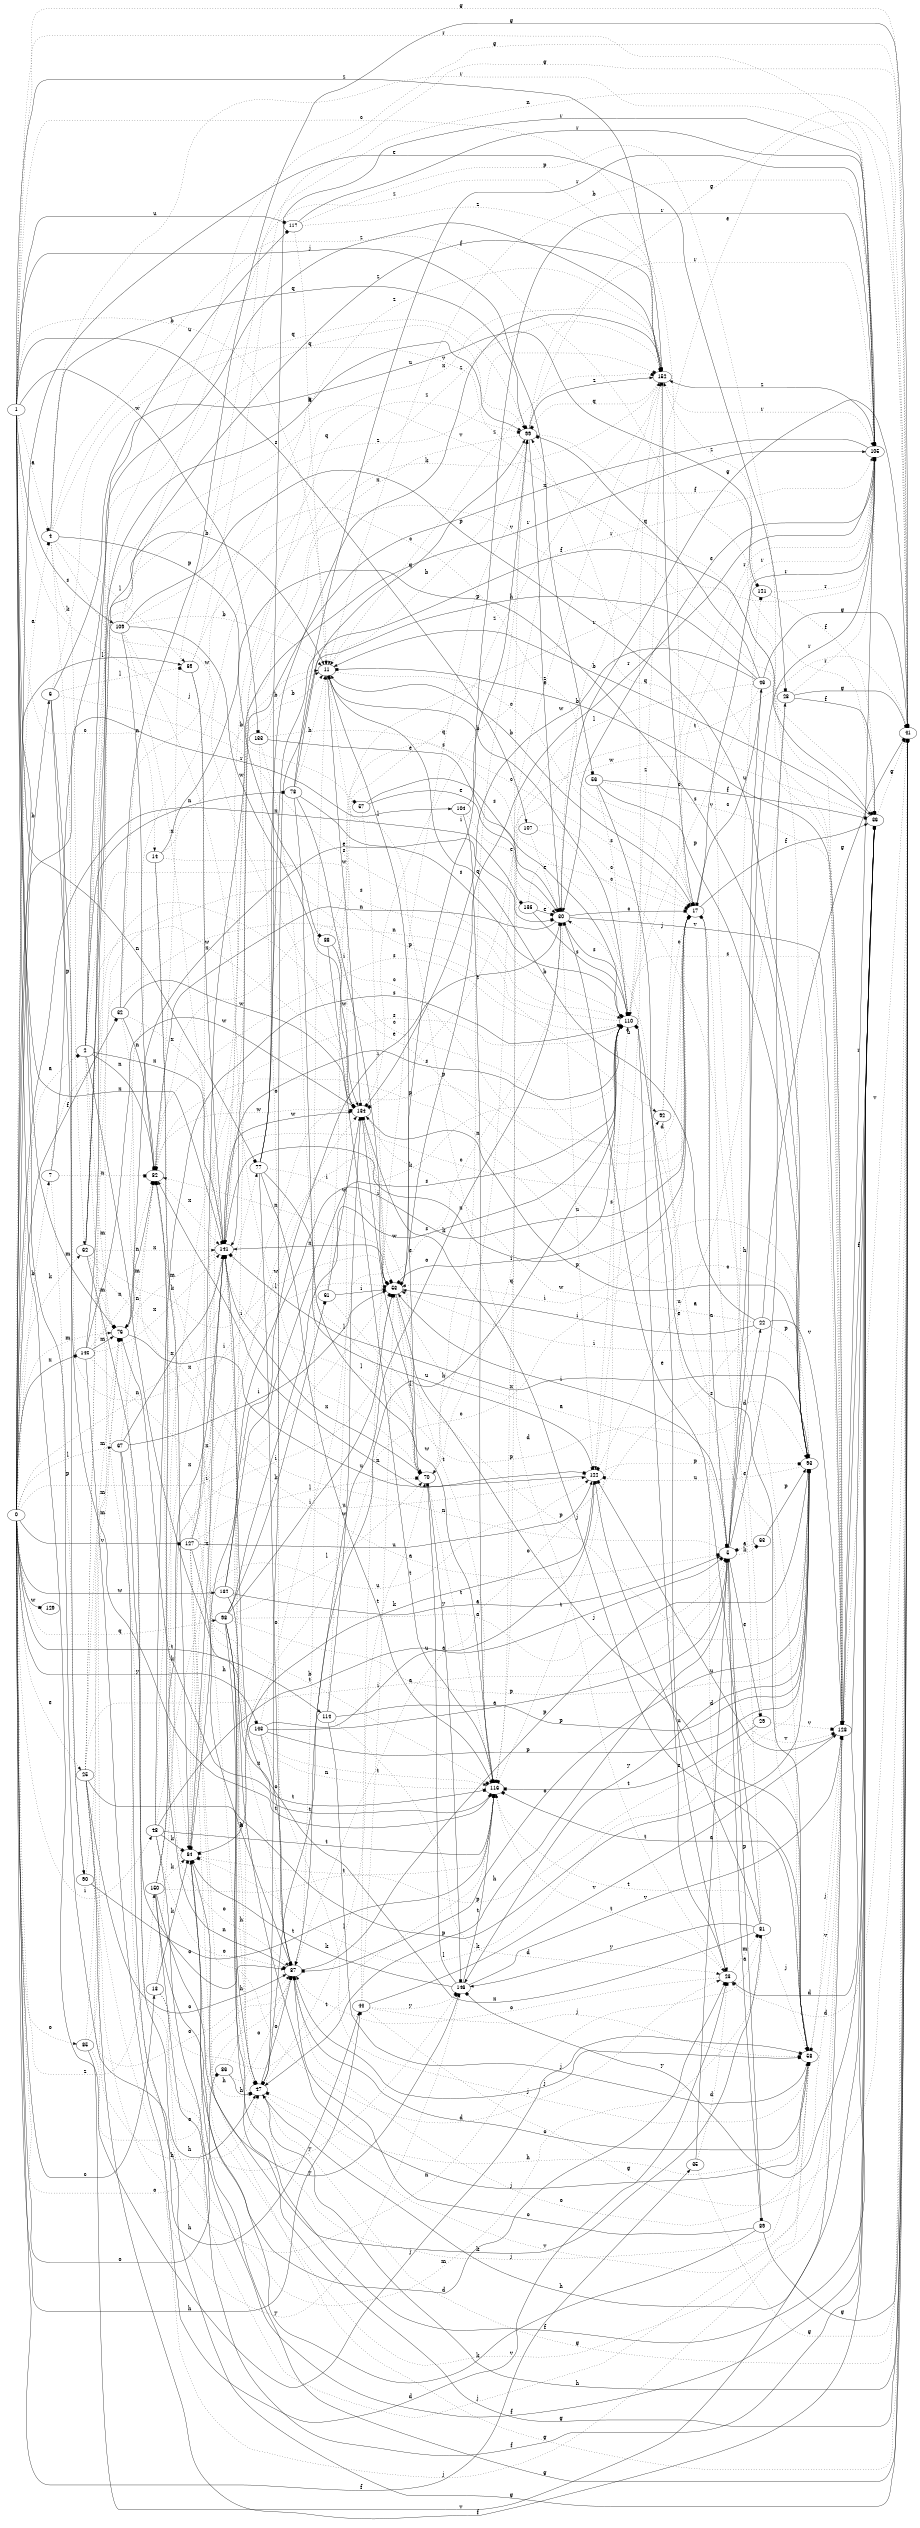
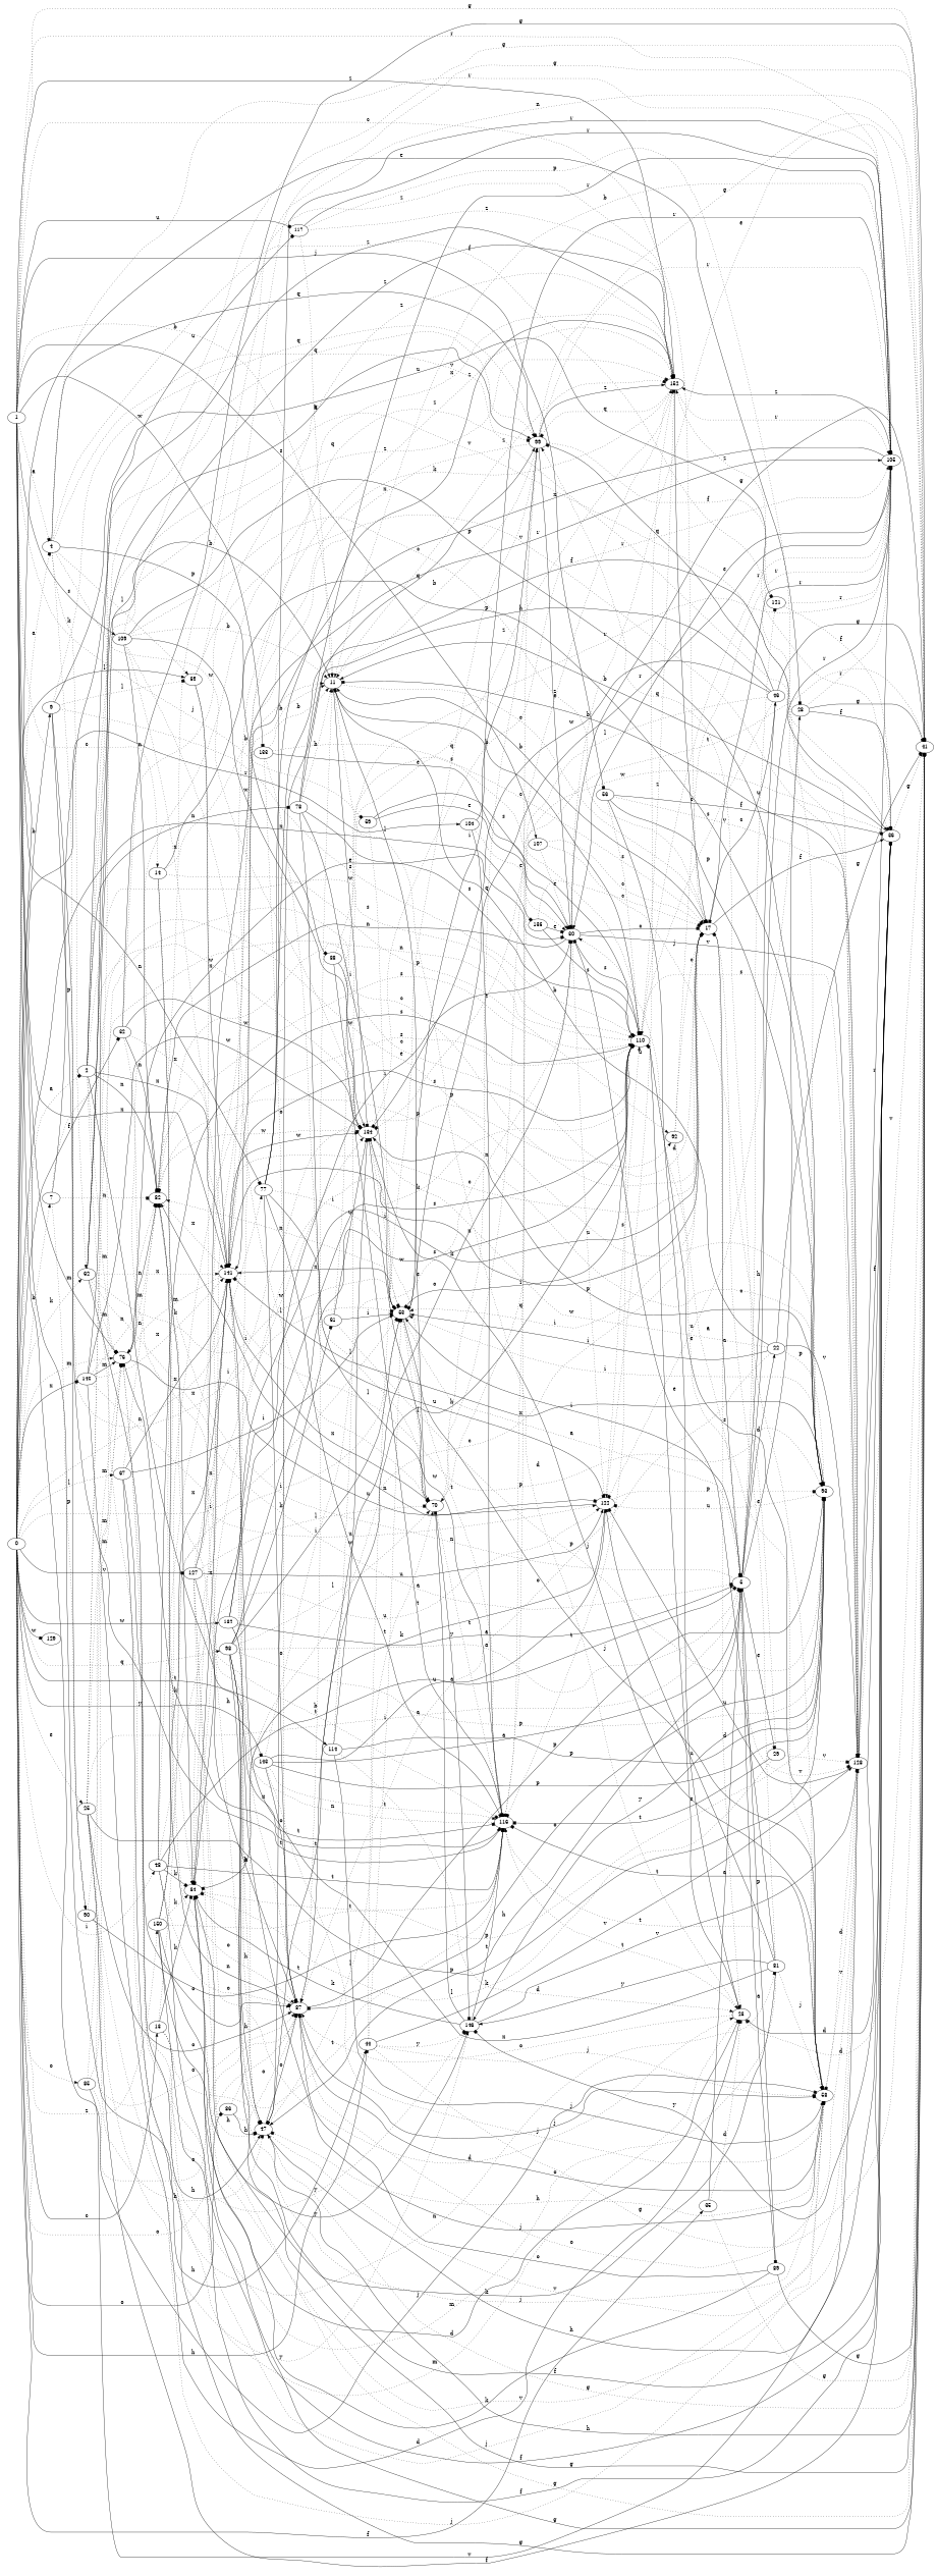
  strict digraph {
    rankdir=LR
    edge [arrowhead=normal style=dotted]
    0
    2
    4
-   6
+   6 [label=9]
    7
    13
    25
    28
    32
    35
    44
    48
    53
    62
    67
    69
    76
    77
    85
    86
    87
    98
    104
    114
    127
    129
    132
    136
    140
    143
    150
    117
    141
    78
    81
    82
    99
    110
    116
    128
    105
    36
    88
    134
    121
    90
    152
    58
    64
    92
    146
    17
    5
    93
    41
    122
    23
    70
    61
    11
    47
    30
    1
    14
    56
-   57
+   57 [label=59]
    107
    109
    133
    22
    29
    46
-   63
    89
    0 -> 2 [arrowhead=box label=a]
    0 -> 4 [arrowhead=box label=a]
    0 -> 6 [label=b style=solid]
    0 -> 7 [label=b]
    0 -> 13 [label=c style=solid]
    0 -> 25 [label=e]
    0 -> 28 [arrowhead=box label=e style=solid]
    0 -> 32 [arrowhead=box label=f style=solid]
    0 -> 35 [label=f style=solid]
    0 -> 44 [arrowhead=box label=h style=solid]
    0 -> 48 [label=i]
    0 -> 53 [arrowhead=box label=i]
    0 -> 62 [label=k]
    0 -> 67 [label=l]
    0 -> 69 [label=l style=solid]
    0 -> 76 [label=m]
    0 -> 77 [label=n]
    0 -> 85 [label=o]
    0 -> 86 [arrowhead=box label=o style=solid]
    0 -> 87 [arrowhead=box label=o]
    0 -> 98 [label=q]
    0 -> 104 [label=r style=solid]
    0 -> 114 [label=t style=solid]
    0 -> 127 [arrowhead=box label=v style=solid]
    0 -> 129 [arrowhead=box label=w style=solid]
    0 -> 132 [label=w style=solid]
    0 -> 136 [arrowhead=box label=x style=solid]
    0 -> 140 [arrowhead=box label=x style=solid]
    0 -> 143 [arrowhead=box label=y style=solid]
    0 -> 150 [label=z]
    2 -> 76 [arrowhead=box label=m]
    2 -> 117 [arrowhead=box label=u style=solid]
    2 -> 141 [arrowhead=box label=x style=solid]
    2 -> 78 [arrowhead=box label=n style=solid]
    2 -> 81 [arrowhead=box label=n]
    2 -> 82 [label=n style=solid]
    2 -> 99 [label=q]
    2 -> 110 [label=s]
    2 -> 116 [arrowhead=box label=t style=solid]
    2 -> 128 [arrowhead=box label=v]
    4 -> 53 [arrowhead=box label=i]
    4 -> 62 [label=k]
    4 -> 69 [label=l]
    4 -> 99 [arrowhead=box label=q style=solid]
    4 -> 128 [label=v]
    4 -> 105 [label=r]
    4 -> 36 [arrowhead=box label=f]
    4 -> 88 [arrowhead=box label=p style=solid]
    4 -> 134 [label=w]
    6 -> 69 [arrowhead=box label=l]
    6 -> 99 [arrowhead=box label=q]
    6 -> 110 [arrowhead=box label=s]
    6 -> 116 [arrowhead=box label=t style=solid]
    6 -> 121 [arrowhead=box label=u style=solid]
    6 -> 90 [label=p style=solid]
    7 -> 82 [arrowhead=box label=n]
    7 -> 134 [arrowhead=box label=w]
    7 -> 90 [label=p]
    7 -> 152 [label=z style=solid]
    13 -> 116 [label=t]
    13 -> 58 [label=j]
    13 -> 64 [arrowhead=box label=k style=solid]
    13 -> 92 [label=p]
    13 -> 146 [label=y]
    25 -> 76 [arrowhead=box label=m]
    25 -> 87 [label=o style=solid]
    25 -> 36 [label=f style=solid]
    25 -> 152 [arrowhead=box label=z]
    25 -> 58 [arrowhead=box label=j]
    25 -> 146 [label=y]
    25 -> 17 [label=c]
    25 -> 5 [label=a]
    25 -> 93 [label=p style=solid]
    28 -> 105 [label=r]
    28 -> 36 [arrowhead=box label=f style=solid]
    28 -> 41 [arrowhead=box label=g style=solid]
    28 -> 122 [arrowhead=box label=u]
    32 -> 141 [arrowhead=box label=x]
    32 -> 82 [label=n style=solid]
    32 -> 116 [arrowhead=box label=t]
    32 -> 134 [label=w style=solid]
    32 -> 152 [label=z]
    32 -> 41 [arrowhead=box label=g style=solid]
    35 -> 5 [label=a style=solid]
    35 -> 41 [label=g]
    35 -> 23 [arrowhead=box label=d]
    44 -> 53 [arrowhead=box label=i]
    44 -> 99 [label=q]
    44 -> 128 [label=v style=solid]
    44 -> 58 [arrowhead=box label=j]
    44 -> 146 [arrowhead=box label=y]
    44 -> 41 [label=g]
    48 -> 87 [arrowhead=box label=o]
    48 -> 141 [label=x]
    48 -> 110 [label=s style=solid]
    48 -> 116 [arrowhead=box label=t style=solid]
    48 -> 36 [arrowhead=box label=f style=solid]
    48 -> 64 [arrowhead=box label=k style=solid]
    48 -> 5 [arrowhead=box label=a style=solid]
    48 -> 122 [label=u]
    53 -> 141 [label=x style=solid]
    53 -> 82 [label=n]
    53 -> 116 [arrowhead=box label=t]
    53 -> 105 [label=r style=solid]
    53 -> 58 [label=j style=solid]
    53 -> 5 [label=a]
    53 -> 70 [label=l]
    62 -> 53 [arrowhead=box label=i]
    62 -> 76 [arrowhead=box label=m]
    62 -> 87 [label=o style=solid]
    62 -> 141 [label=x]
    62 -> 99 [label=q style=solid]
    62 -> 5 [arrowhead=box label=a]
    62 -> 93 [arrowhead=box label=p]
    62 -> 41 [arrowhead=box label=g]
    62 -> 11 [label=b style=solid]
    67 -> 53 [label=i style=solid]
    67 -> 141 [label=x style=solid]
    67 -> 82 [arrowhead=box label=n]
    67 -> 41 [arrowhead=box label=g style=solid]
    67 -> 47 [label=h style=solid]
    69 -> 141 [label=x style=solid]
    69 -> 128 [arrowhead=box label=v]
    69 -> 41 [arrowhead=box label=g]
    69 -> 47 [arrowhead=box label=h]
    76 -> 82 [label=n style=solid]
    76 -> 99 [arrowhead=box label=q]
    76 -> 116 [label=t style=solid]
    76 -> 122 [arrowhead=box label=u style=solid]
    76 -> 30 [arrowhead=box label=e style=solid]
    77 -> 53 [label=i]
    77 -> 87 [label=o style=solid]
    77 -> 116 [arrowhead=box label=t style=solid]
    77 -> 105 [label=r style=solid]
    77 -> 36 [label=f style=solid]
    77 -> 152 [arrowhead=box label=z style=solid]
    77 -> 122 [arrowhead=box label=u style=solid]
    85 -> 76 [label=m]
    85 -> 87 [label=o]
    85 -> 128 [label=v style=solid]
    85 -> 17 [arrowhead=box label=c]
    86 -> 87 [arrowhead=box label=o]
    86 -> 17 [label=c]
    86 -> 47 [arrowhead=box label=h style=solid]
    87 -> 141 [arrowhead=box label=x]
    87 -> 82 [label=n style=solid]
    87 -> 58 [arrowhead=box label=j style=solid]
    87 -> 93 [arrowhead=box label=p style=solid]
    87 -> 11 [label=b]
    98 -> 53 [arrowhead=box label=i style=solid]
    98 -> 110 [arrowhead=box label=s style=solid]
    98 -> 36 [label=f style=solid]
    98 -> 58 [arrowhead=box label=j]
    98 -> 5 [arrowhead=box label=a]
    98 -> 93 [arrowhead=box label=p]
    98 -> 41 [arrowhead=box label=g style=solid]
    98 -> 70 [label=l]
    98 -> 61 [arrowhead=box label=k style=solid]
    98 -> 11 [label=b]
    98 -> 47 [arrowhead=box label=h style=solid]
    104 -> 116 [arrowhead=box label=t style=solid]
    104 -> 105 [arrowhead=box label=r style=solid]
    104 -> 30 [label=e]
    114 -> 134 [arrowhead=box label=w style=solid]
    114 -> 152 [label=z]
    114 -> 58 [label=j style=solid]
    114 -> 93 [arrowhead=box label=p style=solid]
    114 -> 23 [label=d]
    127 -> 87 [arrowhead=box label=o style=solid]
    127 -> 141 [label=x]
    127 -> 105 [label=r style=solid]
    127 -> 134 [label=w]
    127 -> 41 [arrowhead=box label=g]
    127 -> 122 [label=u style=solid]
    127 -> 23 [label=d]
    127 -> 70 [arrowhead=box label=l]
    127 -> 47 [arrowhead=box label=h]
    132 -> 110 [arrowhead=box label=s style=solid]
    132 -> 58 [label=j style=solid]
    132 -> 5 [label=a style=solid]
    132 -> 47 [label=h]
    132 -> 30 [arrowhead=box label=e style=solid]
    136 -> 110 [arrowhead=box label=s style=solid]
    136 -> 17 [arrowhead=box label=c]
    136 -> 30 [arrowhead=box label=e style=solid]
    140 -> 76 [label=m style=solid]
    140 -> 141 [label=x]
    140 -> 82 [arrowhead=box label=n]
    140 -> 134 [arrowhead=box label=w style=solid]
    140 -> 152 [label=z style=solid]
    140 -> 122 [label=u]
    140 -> 23 [arrowhead=box label=d style=solid]
    143 -> 87 [label=o style=solid]
    143 -> 116 [label=t]
    143 -> 58 [arrowhead=box label=j]
    143 -> 5 [arrowhead=box label=a style=solid]
    143 -> 93 [label=p style=solid]
    143 -> 122 [label=u style=solid]
    143 -> 30 [arrowhead=box label=e]
    150 -> 53 [arrowhead=box label=i]
    150 -> 141 [label=x style=solid]
    150 -> 110 [label=s]
    150 -> 36 [arrowhead=box label=f style=solid]
    150 -> 64 [label=k]
    150 -> 146 [arrowhead=box label=y style=solid]
    150 -> 93 [arrowhead=box label=p]
    150 -> 23 [arrowhead=box label=d style=solid]
    117 -> 105 [label=r style=solid]
    117 -> 152 [arrowhead=box label=z]
    117 -> 93 [label=p]
    117 -> 11 [label=b]
    141 -> 76 [label=m]
    141 -> 110 [arrowhead=box label=s style=solid]
    141 -> 134 [label=w style=solid]
    141 -> 17 [arrowhead=box label=c]
    141 -> 93 [label=p]
    141 -> 47 [arrowhead=box label=h]
    78 -> 53 [label=i style=solid]
    78 -> 99 [label=q style=solid]
    78 -> 110 [arrowhead=box label=s style=solid]
    78 -> 105 [arrowhead=box label=r style=solid]
    78 -> 70 [arrowhead=box label=l style=solid]
    78 -> 11 [label=b]
    81 -> 76 [arrowhead=box label=m]
    81 -> 141 [arrowhead=box label=x style=solid]
    81 -> 116 [label=t]
    81 -> 58 [label=j]
    81 -> 64 [arrowhead=box label=k style=solid]
    81 -> 146 [label=y style=solid]
    81 -> 17 [arrowhead=box label=c]
    81 -> 122 [arrowhead=box label=u style=solid]
    81 -> 30 [arrowhead=box label=e style=solid]
    82 -> 76 [label=m]
    82 -> 141 [label=x]
    82 -> 110 [label=s]
    82 -> 134 [arrowhead=box label=w]
    82 -> 64 [label=k]
    99 -> 53 [arrowhead=box label=i style=solid]
    99 -> 141 [label=x]
    99 -> 105 [label=r]
    99 -> 36 [label=f]
    99 -> 152 [label=z style=solid]
    99 -> 41 [label=g]
    99 -> 11 [label=b]
    99 -> 30 [label=e style=solid]
    110 -> 53 [arrowhead=box label=i style=solid]
    110 -> 82 [arrowhead=box label=n]
    110 -> 116 [arrowhead=box label=t]
    110 -> 105 [arrowhead=box label=r]
    110 -> 152 [arrowhead=box label=z]
    110 -> 64 [arrowhead=box label=k]
    110 -> 11 [arrowhead=box label=b style=solid]
    110 -> 47 [arrowhead=box label=h style=solid]
    116 -> 82 [arrowhead=box label=n]
    116 -> 99 [label=q]
    116 -> 134 [arrowhead=box label=w style=solid]
    128 -> 87 [label=o]
    128 -> 110 [label=s]
    128 -> 105 [label=r style=solid]
    128 -> 36 [arrowhead=box label=f style=solid]
-   128 -> 58 [arrowhead=box label=j]
+   128 -> 58 [arrowhead=box label=d]
    128 -> 122 [arrowhead=box label=u style=solid]
    128 -> 11 [arrowhead=box label=b style=solid]
    105 -> 141 [label=x style=solid]
    105 -> 152 [label=z style=solid]
    105 -> 11 [label=b]
    105 -> 30 [label=e style=solid]
    36 -> 134 [arrowhead=box label=w]
    36 -> 146 [arrowhead=box label=y style=solid]
    36 -> 41 [label=g]
    36 -> 23 [label=d style=solid]
    36 -> 11 [label=b style=solid]
    36 -> 47 [label=h style=solid]
    88 -> 116 [arrowhead=box label=t style=solid]
    88 -> 134 [label=w style=solid]
    88 -> 17 [label=c]
    134 -> 53 [label=i]
    134 -> 105 [label=r]
    134 -> 58 [label=j style=solid]
    134 -> 93 [arrowhead=box label=p style=solid]
    121 -> 105 [label=r]
    121 -> 36 [label=f]
    121 -> 152 [label=z]
    90 -> 76 [arrowhead=box label=m]
    90 -> 87 [label=o]
    90 -> 116 [label=t style=solid]
    90 -> 47 [arrowhead=box label=h]
    152 -> 141 [label=x]
    152 -> 99 [arrowhead=box label=q]
    152 -> 105 [label=r]
    152 -> 64 [label=k]
    152 -> 17 [arrowhead=box label=c style=solid]
    152 -> 122 [label=u]
    58 -> 87 [arrowhead=box label=o style=solid]
    58 -> 110 [arrowhead=box label=s style=solid]
    58 -> 116 [arrowhead=box label=t style=solid]
    58 -> 128 [arrowhead=box label=v]
    58 -> 47 [arrowhead=box label=h]
    58 -> 30 [label=e]
    64 -> 141 [arrowhead=box label=x style=solid]
    64 -> 116 [label=t]
    64 -> 128 [label=v]
    64 -> 152 [arrowhead=box label=z]
    64 -> 41 [arrowhead=box label=g style=solid]
    92 -> 105 [arrowhead=box label=r]
    92 -> 17 [label=c]
    92 -> 5 [arrowhead=box label=a]
    146 -> 116 [arrowhead=box label=t style=solid]
    146 -> 128 [arrowhead=box label=v style=solid]
    146 -> 64 [arrowhead=box label=k style=solid]
    146 -> 70 [arrowhead=box label=l style=solid]
    17 -> 53 [label=i]
    17 -> 141 [label=x style=solid]
    17 -> 105 [arrowhead=box label=r style=solid]
    17 -> 36 [label=f style=solid]
    17 -> 64 [arrowhead=box label=k style=solid]
    17 -> 5 [arrowhead=box label=a style=solid]
    17 -> 23 [label=d]
    17 -> 11 [label=b style=solid]
    5 -> 28 [label=e style=solid]
    5 -> 53 [label=i style=solid]
    5 -> 82 [arrowhead=box label=n]
    5 -> 128 [arrowhead=box label=v]
    5 -> 105 [label=r style=solid]
    5 -> 121 [arrowhead=box label=u]
    5 -> 47 [label=h style=solid]
    5 -> 22 [label=d style=solid]
    5 -> 29 [arrowhead=box label=e style=solid]
    5 -> 46 [label=h style=solid]
-   5 -> 63 [arrowhead=box label=k]
    5 -> 89 [arrowhead=box label=p style=solid]
    93 -> 53 [label=i]
    93 -> 87 [arrowhead=box label=o style=solid]
    93 -> 141 [arrowhead=box label=x style=solid]
    93 -> 82 [label=n]
    93 -> 146 [label=y style=solid]
    93 -> 122 [arrowhead=box label=u]
    41 -> 82 [label=n]
    41 -> 116 [arrowhead=box label=t]
    41 -> 128 [label=v]
    41 -> 23 [label=d]
    41 -> 47 [label=h style=solid]
    41 -> 30 [arrowhead=box label=e]
    122 -> 82 [label=n style=solid]
    122 -> 110 [label=s]
    122 -> 64 [arrowhead=box label=k style=solid]
    122 -> 93 [arrowhead=box label=p]
-   23 -> 81 [arrowhead=box label=m]
+   23 -> 76 [arrowhead=box label=m]
    23 -> 87 [label=o]
    23 -> 110 [label=s style=solid]
    23 -> 116 [label=t]
    70 -> 141 [label=x style=solid]
    70 -> 99 [label=q]
    70 -> 116 [label=t]
    70 -> 134 [arrowhead=box label=w]
    70 -> 152 [label=z]
    70 -> 146 [arrowhead=box label=y style=solid]
    61 -> 53 [arrowhead=box label=i style=solid]
    61 -> 105 [arrowhead=box label=r]
    61 -> 134 [label=w style=solid]
    61 -> 93 [label=p]
    11 -> 134 [arrowhead=box label=w style=solid]
    11 -> 152 [arrowhead=box label=z]
    11 -> 17 [arrowhead=box label=c]
    11 -> 23 [label=d]
    11 -> 70 [label=l style=solid]
    47 -> 87 [label=o style=solid]
    47 -> 128 [label=v]
    47 -> 41 [arrowhead=box label=g]
    47 -> 70 [label=l]
    30 -> 87 [label=o style=solid]
    30 -> 82 [arrowhead=box label=n style=solid]
    30 -> 110 [label=s style=solid]
    30 -> 128 [label=v style=solid]
    30 -> 17 [arrowhead=box label=c style=solid]
    30 -> 41 [arrowhead=box label=g style=solid]
    30 -> 122 [label=u]
    1 -> 4 [arrowhead=box label=a]
    1 -> 44 [label=h style=solid]
    1 -> 76 [arrowhead=box label=m style=solid]
    1 -> 77 [arrowhead=box label=n style=solid]
    1 -> 117 [arrowhead=box label=u style=solid]
    1 -> 141 [arrowhead=box label=x style=solid]
    1 -> 105 [label=r]
    1 -> 152 [label=z style=solid]
    1 -> 58 [arrowhead=box label=j style=solid]
    1 -> 17 [arrowhead=box label=c]
    1 -> 41 [arrowhead=box label=g]
    1 -> 11 [label=b]
    1 -> 14 [label=c]
    1 -> 56 [arrowhead=box label=j style=solid]
    1 -> 57 [arrowhead=box label=j]
    1 -> 107 [label=s style=solid]
    1 -> 109 [label=s style=solid]
    1 -> 133 [arrowhead=box label=w style=solid]
    14 -> 87 [label=o]
    14 -> 64 [label=k style=solid]
    14 -> 92 [label=p]
    14 -> 93 [arrowhead=box label=p style=solid]
    14 -> 11 [label=b]
    56 -> 110 [arrowhead=box label=s]
    56 -> 128 [label=v]
    56 -> 36 [arrowhead=box label=f style=solid]
    56 -> 93 [label=p style=solid]
    56 -> 23 [arrowhead=box label=d style=solid]
    57 -> 53 [arrowhead=box label=i]
    57 -> 110 [label=s style=solid]
    57 -> 30 [label=e style=solid]
    107 -> 58 [arrowhead=box label=j]
    107 -> 17 [arrowhead=box label=c]
    107 -> 30 [arrowhead=box label=e]
    109 -> 141 [arrowhead=box label=x]
    109 -> 82 [arrowhead=box label=n style=solid]
    109 -> 134 [label=w style=solid]
    109 -> 152 [label=z]
    109 -> 17 [arrowhead=box label=c]
    109 -> 93 [arrowhead=box label=p style=solid]
    109 -> 70 [label=l]
    109 -> 11 [label=b]
    133 -> 87 [arrowhead=box label=o]
    133 -> 110 [label=s]
    133 -> 70 [arrowhead=box label=l]
    133 -> 11 [label=b]
    133 -> 30 [arrowhead=box label=e style=solid]
    22 -> 53 [label=i style=solid]
    22 -> 87 [label=o]
    22 -> 128 [label=v style=solid]
    22 -> 134 [label=w]
    22 -> 93 [label=p]
    22 -> 41 [arrowhead=box label=g style=solid]
    22 -> 11 [label=b style=solid]
    29 -> 99 [label=q]
    29 -> 116 [arrowhead=box label=t style=solid]
    29 -> 128 [arrowhead=box label=v]
    29 -> 64 [arrowhead=box label=k]
    46 -> 99 [arrowhead=box label=q style=solid]
    46 -> 110 [label=s]
    46 -> 134 [arrowhead=box label=w style=solid]
    46 -> 17 [arrowhead=box label=c style=solid]
    46 -> 41 [arrowhead=box label=g style=solid]
    46 -> 70 [label=l]
    46 -> 47 [arrowhead=box label=h style=solid]
-   63 -> 5 [arrowhead=box label=a]
-   63 -> 93 [label=p style=solid]
    89 -> 87 [label=o style=solid]
    89 -> 64 [label=k style=solid]
    89 -> 5 [arrowhead=box label=a style=solid]
    89 -> 41 [arrowhead=box label=g style=solid]
  }
